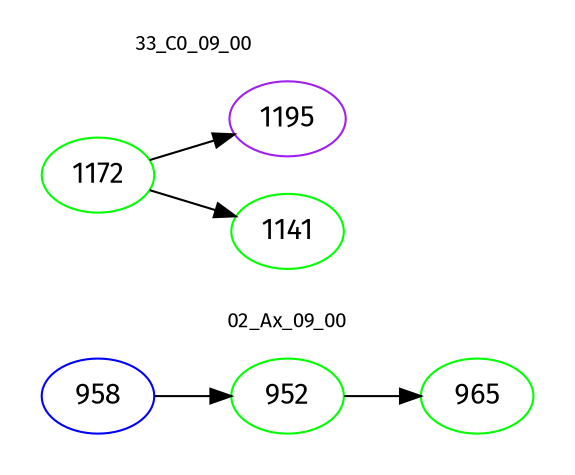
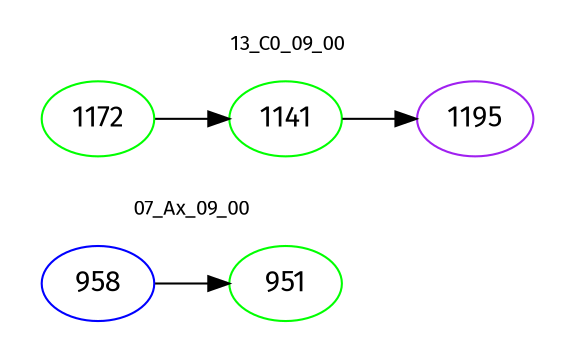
  digraph {
    fontname="Fira Sans"
    rankdir=LR
    node [color=green fontname="Fira Sans"]
    edge [color=black fontname="Fira Sans"]
-   n1 [label=952]
+   n1 [label=951]
    n2 [color=blue label=958]
-   n3 [label=965]
    n4 [label=1172]
    n5 [label=1141]
    n6 [color=purple label=1195]
    subgraph cluster_1 {
      color=white
      fontsize=10
-     label="02_Ax_09_00"
+     label="07_Ax_09_00"
      n1
      n2
-     n3
    }
    subgraph cluster_2 {
      color=white
      fontsize=10
-     label="33_C0_09_00"
+     label="13_C0_09_00"
      n4
      n5
      n6
    }
-   n1 -> n3
    n2 -> n1
    n4 -> n5
-   n4 -> n6
+   n5 -> n6
  }
